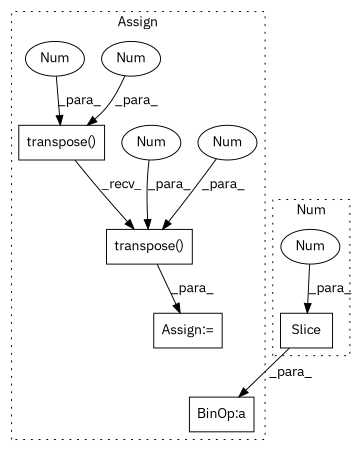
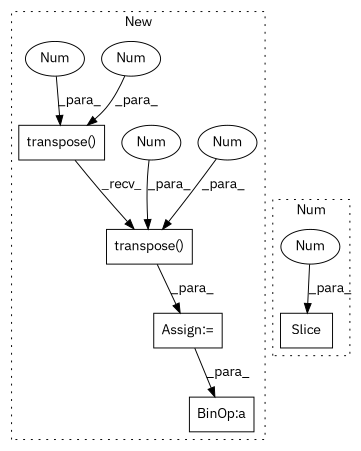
  digraph {
    fontname="IBM Plex Sans"
    node [a=76 fontname="IBM Plex Sans" l=1 s=8815 shape=box]
    edge [fontname="IBM Plex Sans"]
    n1 [a=80 label=Slice]
    n2 [label=Num shape=ellipse]
    n3 [a=75 l="12,1" label="transpose()" s="9609,9625"]
    n4 [label=Num s=9624 shape=ellipse]
    n5 [label=Num s=9621 shape=ellipse]
    n6 [a=82 l=3 label="BinOp:a" s=9653]
    n7 [a=68 l=3 label="Assign:=" s=9601]
    n8 [a=75 l="14,1" label="transpose()" s="9329,9347"]
    n9 [label=Num s=9346 shape=ellipse]
    n10 [label=Num s=9343 shape=ellipse]
    subgraph cluster_1 {
      label=Num
      style=dotted
      n1
      n2
    }
    subgraph cluster_2 {
-     label=Assign
+     label=New
      style=dotted
      n3
      n4
      n5
      n6
      n7
      n8
      n9
      n10
    }
    n2 -> n1 [label=_para_]
    n3 -> n7 [label=_para_]
    n4 -> n3 [label=_para_]
    n5 -> n3 [label=_para_]
-   n1 -> n6 [label=_para_]
+   n7 -> n6 [label=_para_]
    n8 -> n3 [label=_recv_]
    n9 -> n8 [label=_para_]
    n10 -> n8 [label=_para_]
  }
